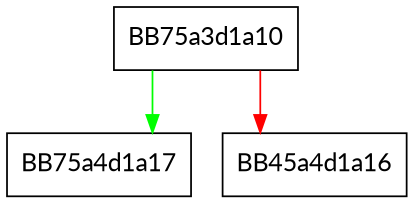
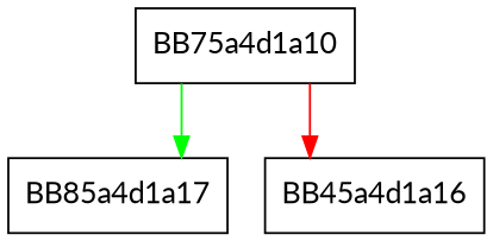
  digraph {
    fontname=Lato
    splines=ortho
    node [fontname=Lato shape=box]
    edge [fontname=Lato]
-   BB75a4d1a10 [label=BB75a3d1a10]
-   BB75a4d1a17
+   BB75a4d1a10
+   BB75a4d1a17 [label=BB85a4d1a17]
    n3 [label=BB45a4d1a16]
    BB75a4d1a10 -> BB75a4d1a17 [color=green]
    BB75a4d1a10 -> n3 [color=red]
  }
